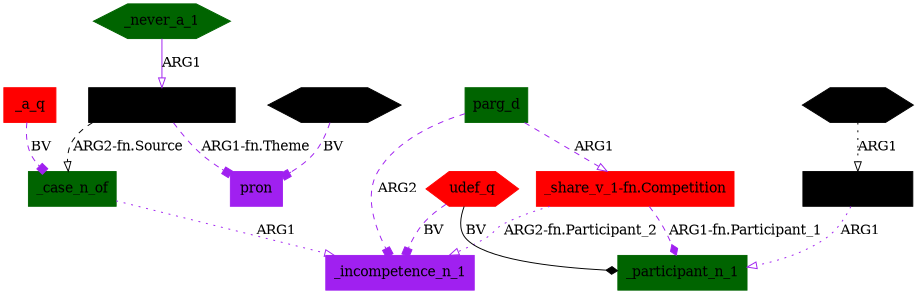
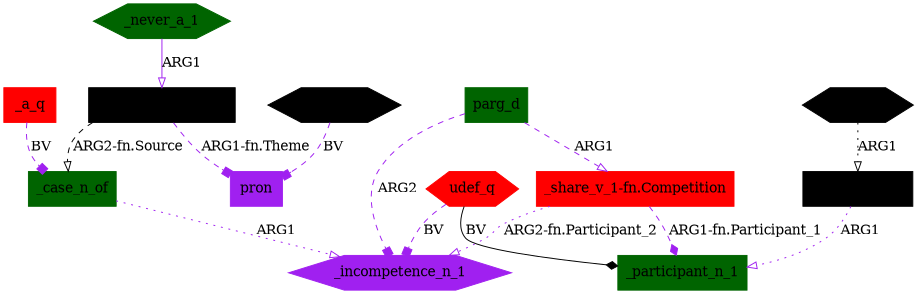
  digraph {
    node [shape=box style=filled color=darkgreen]
    edge [color=purple style=dashed arrowhead=onormal]
    "_share_v_1-fn.Competition" [color=red]
-   _incompetence_n_1 [color=purple]
+   _incompetence_n_1 [shape=hexagon color=purple]
    _participant_n_1
    parg_d
    _case_n_of
    udef_q [shape=hexagon color=red]
    comp_so [shape=hexagon color=black]
    "much-many_a" [color=black]
    "_see_v_1-fn.Motion" [color=black]
    pron [color=purple]
    _never_a_1 [shape=hexagon]
    _a_q [color=red]
    pronoun_q [shape=hexagon color=black]
    "_share_v_1-fn.Competition" -> _incompetence_n_1 [label="ARG2-fn.Participant_2" style=dotted]
    "_share_v_1-fn.Competition" -> _participant_n_1 [label="ARG1-fn.Participant_1" arrowhead=diamond]
    parg_d -> "_share_v_1-fn.Competition" [label=ARG1]
    parg_d -> _incompetence_n_1 [label=ARG2 arrowhead=box]
    _case_n_of -> _incompetence_n_1 [label=ARG1 style=dotted]
    udef_q -> _incompetence_n_1 [label=BV arrowhead=box]
    udef_q -> _participant_n_1 [label=BV color=black style=solid arrowhead=diamond]
    comp_so -> "much-many_a" [label=ARG1 color=black style=dotted]
    "much-many_a" -> _participant_n_1 [label=ARG1 style=dotted]
    "_see_v_1-fn.Motion" -> _case_n_of [label="ARG2-fn.Source" color=black]
    "_see_v_1-fn.Motion" -> pron [label="ARG1-fn.Theme" arrowhead=box]
    _never_a_1 -> "_see_v_1-fn.Motion" [label=ARG1 style=solid]
    _a_q -> _case_n_of [label=BV arrowhead=box]
    pronoun_q -> pron [label=BV arrowhead=box]
  }
